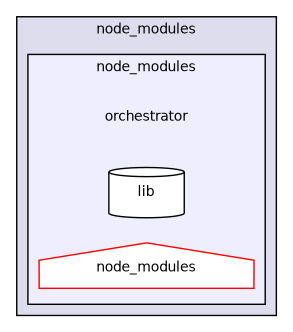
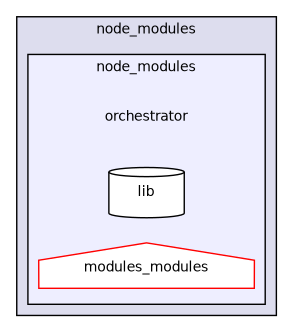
  digraph {
    compound=true
    rankdir=LR
    node [fontname=Helvetica fontsize=10 fillcolor=white style=filled]
    n1 [label=orchestrator shape=plaintext fillcolor="" style=""]
    n2 [color=black label=lib shape=cylinder]
-   n3 [color=red label=node_modules shape=house]
+   n3 [color=red label=modules_modules shape=house]
    subgraph cluster_1 {
      bgcolor="#ddddee"
      fontname=Helvetica
      fontsize=10
      label=node_modules
      pencolor=black
      subgraph cluster_2 {
        bgcolor="#eeeeff"
        fontname=Helvetica
        fontsize=10
        pencolor=black
        n1
        n2
        n3
      }
    }
  }
